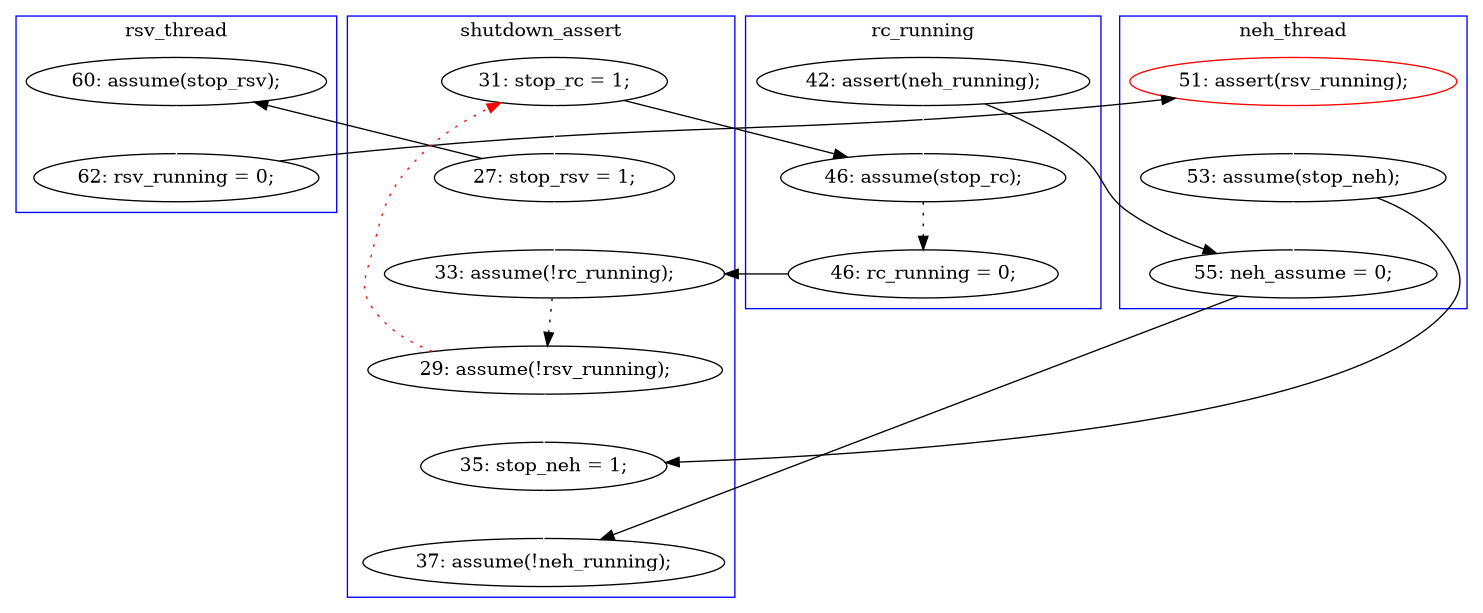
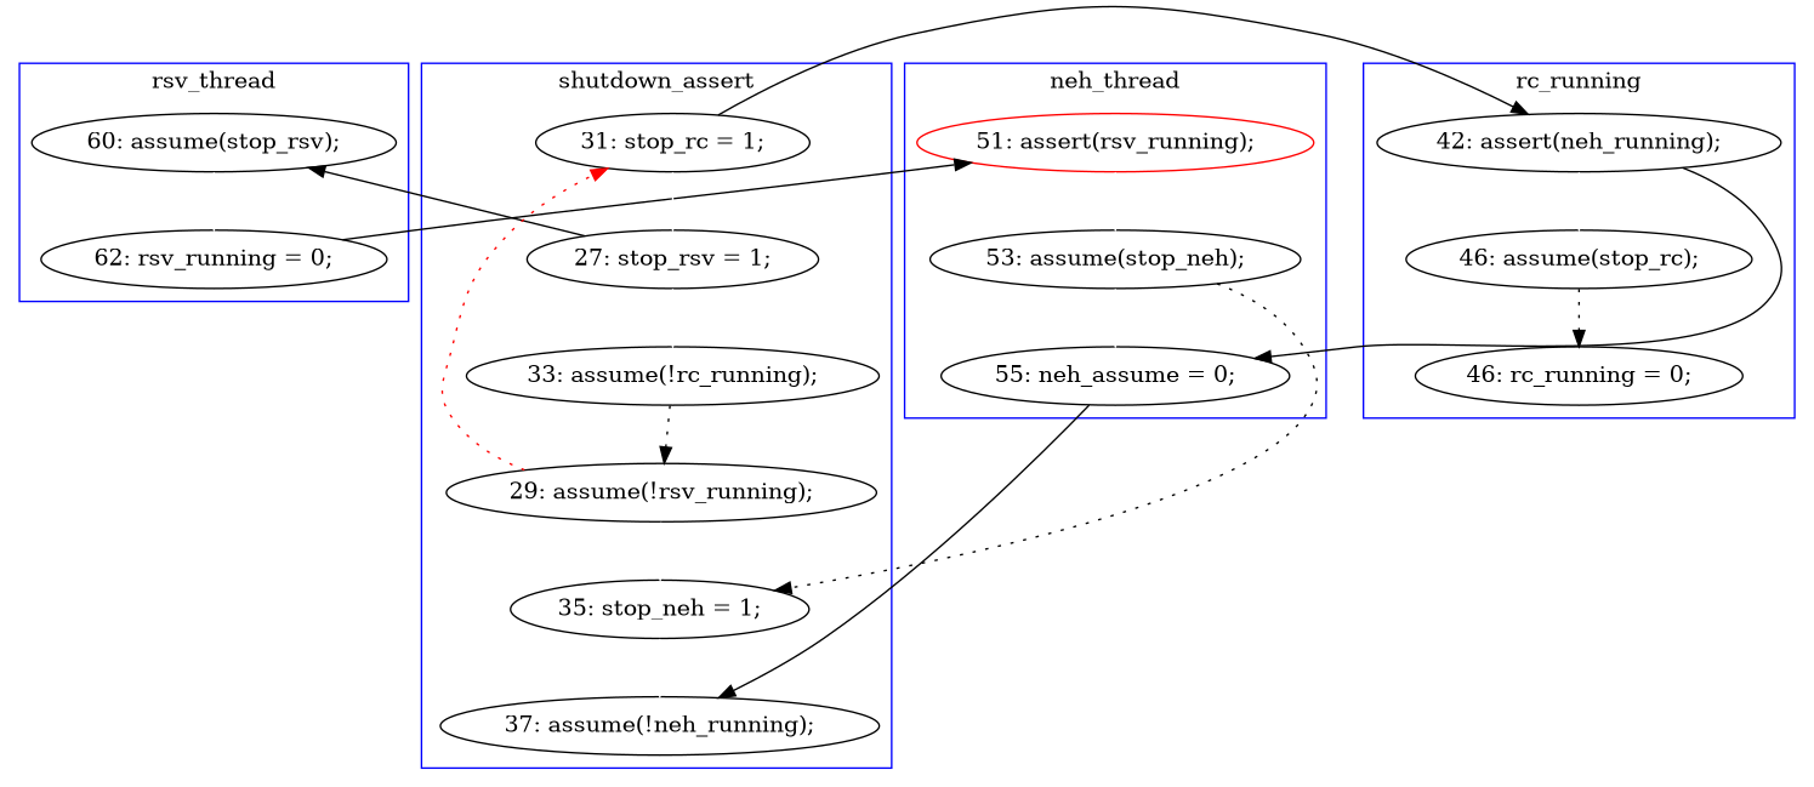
  digraph {
    edge [color=black style=solid]
    n1 [label="60: assume(stop_rsv);"]
    n2 [label="62: rsv_running = 0;"]
    n3 [label="42: assert(neh_running);"]
    n4 [label="46: assume(stop_rc);"]
    n5 [label="46: rc_running = 0;"]
    n6 [color=red label="51: assert(rsv_running);"]
    n7 [label="55: neh_assume = 0;"]
    n8 [label="53: assume(stop_neh);"]
    n9 [label="27: stop_rsv = 1;"]
    n10 [label="29: assume(!rsv_running);"]
    n11 [label="37: assume(!neh_running);"]
    n12 [label="33: assume(!rc_running);"]
    n13 [label="31: stop_rc = 1;"]
    n14 [label="35: stop_neh = 1;"]
    subgraph cluster_1 {
      color=blue
      label=rsv_thread
      n1
      n2
    }
    subgraph cluster_2 {
      color=blue
      label=rc_running
      n3
      n4
      n5
    }
    subgraph cluster_3 {
      color=blue
      label=neh_thread
      n6
      n7
      n8
    }
    subgraph cluster_4 {
      color=blue
      label=shutdown_assert
      n9
      n10
      n11
      n12
      n13
      n14
    }
    n1 -> n2 [color=white]
    n2 -> n6 [constraint=false]
    n3 -> n4 [color=white]
    n3 -> n7 [constraint=false]
    n4 -> n5 [style=dotted]
-   n5 -> n12 [constraint=false]
    n6 -> n8 [color=white]
    n7 -> n11 [constraint=false]
    n8 -> n7 [color=white]
-   n8 -> n14 [constraint=false]
+   n8 -> n14 [constraint=false style=dotted]
    n9 -> n1 [constraint=false]
    n9 -> n12 [color=white]
    n10 -> n13 [color=red constraint=false style=dotted]
    n10 -> n14 [color=white]
    n12 -> n10 [style=dotted]
-   n13 -> n4 [constraint=false]
+   n13 -> n3 [constraint=false]
    n13 -> n9 [color=white]
    n14 -> n11 [color=white]
  }
